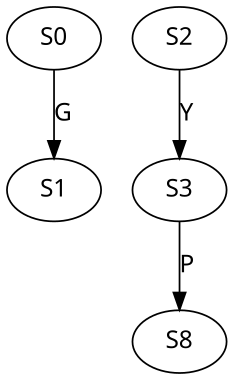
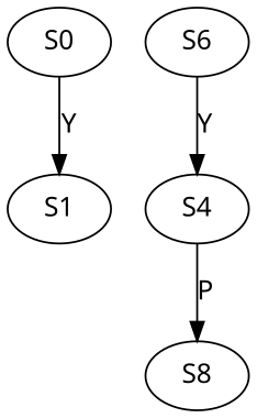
  strict digraph {
    fontname="Noto Sans"
    node [fontname="Noto Sans"]
    edge [fontname="Noto Sans"]
    S0
    S1
-   S2
-   S3
+   S2 [label=S6]
+   S3 [label=S4]
    n5 [label=S8]
-   S0 -> S1 [label=G]
+   S0 -> S1 [label=Y]
    S2 -> S3 [label=Y]
    S3 -> n5 [label=P]
  }
